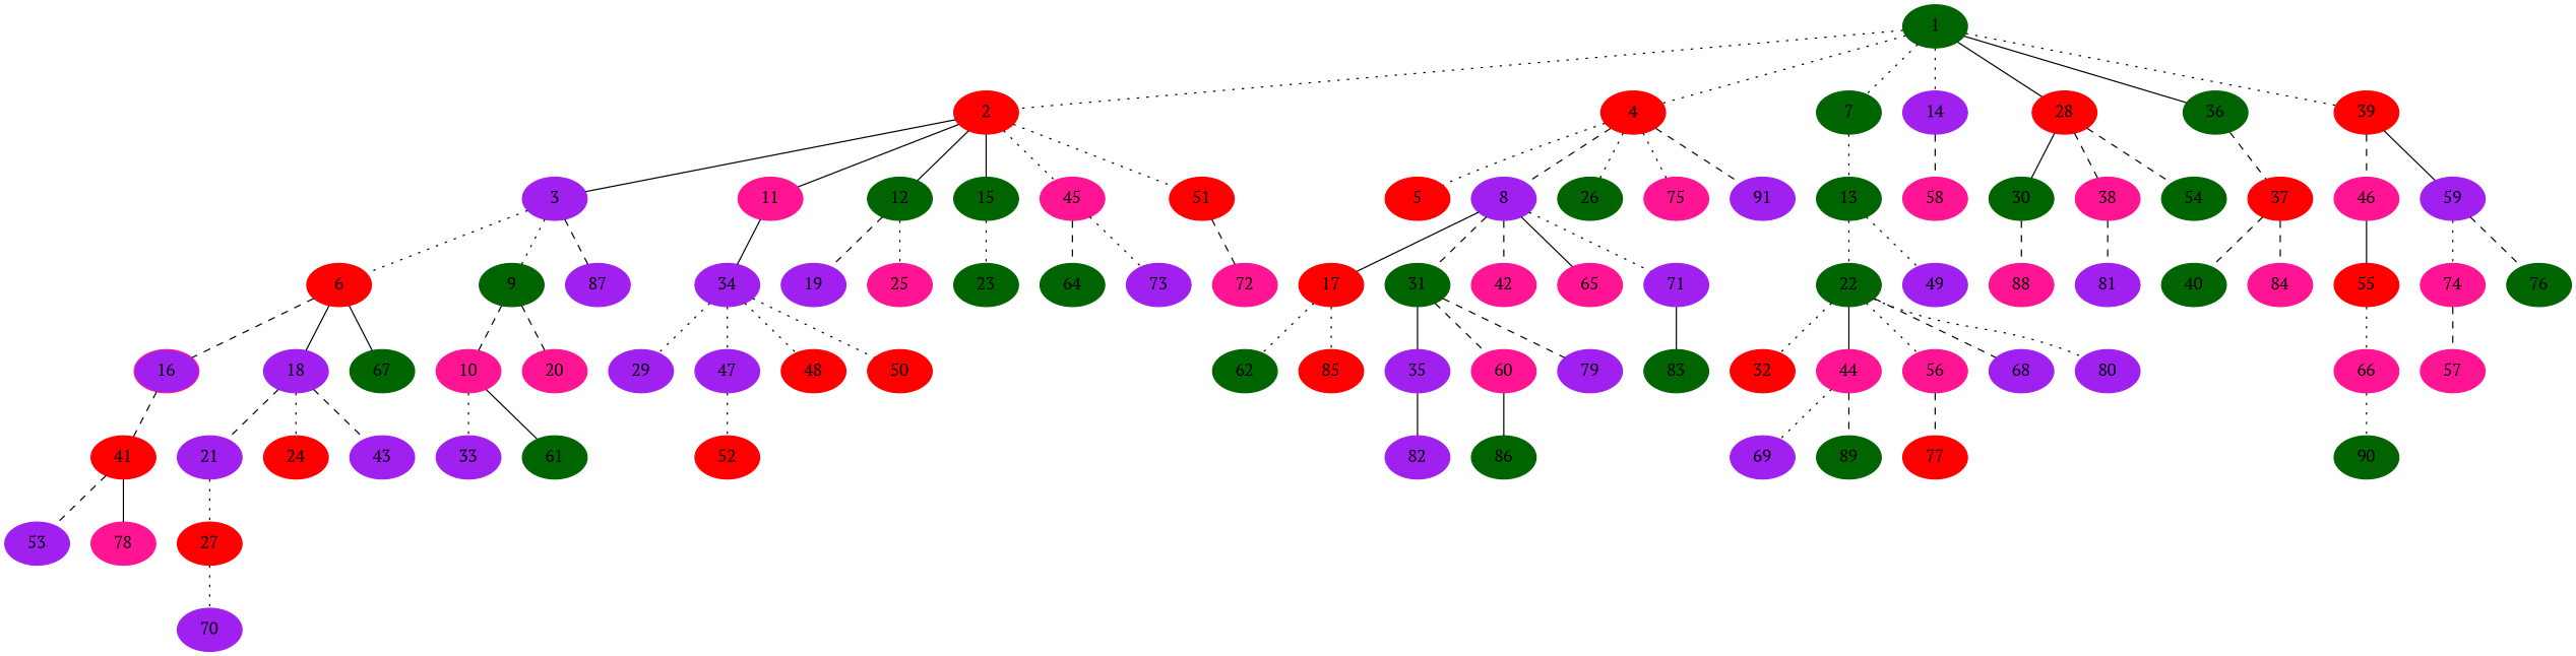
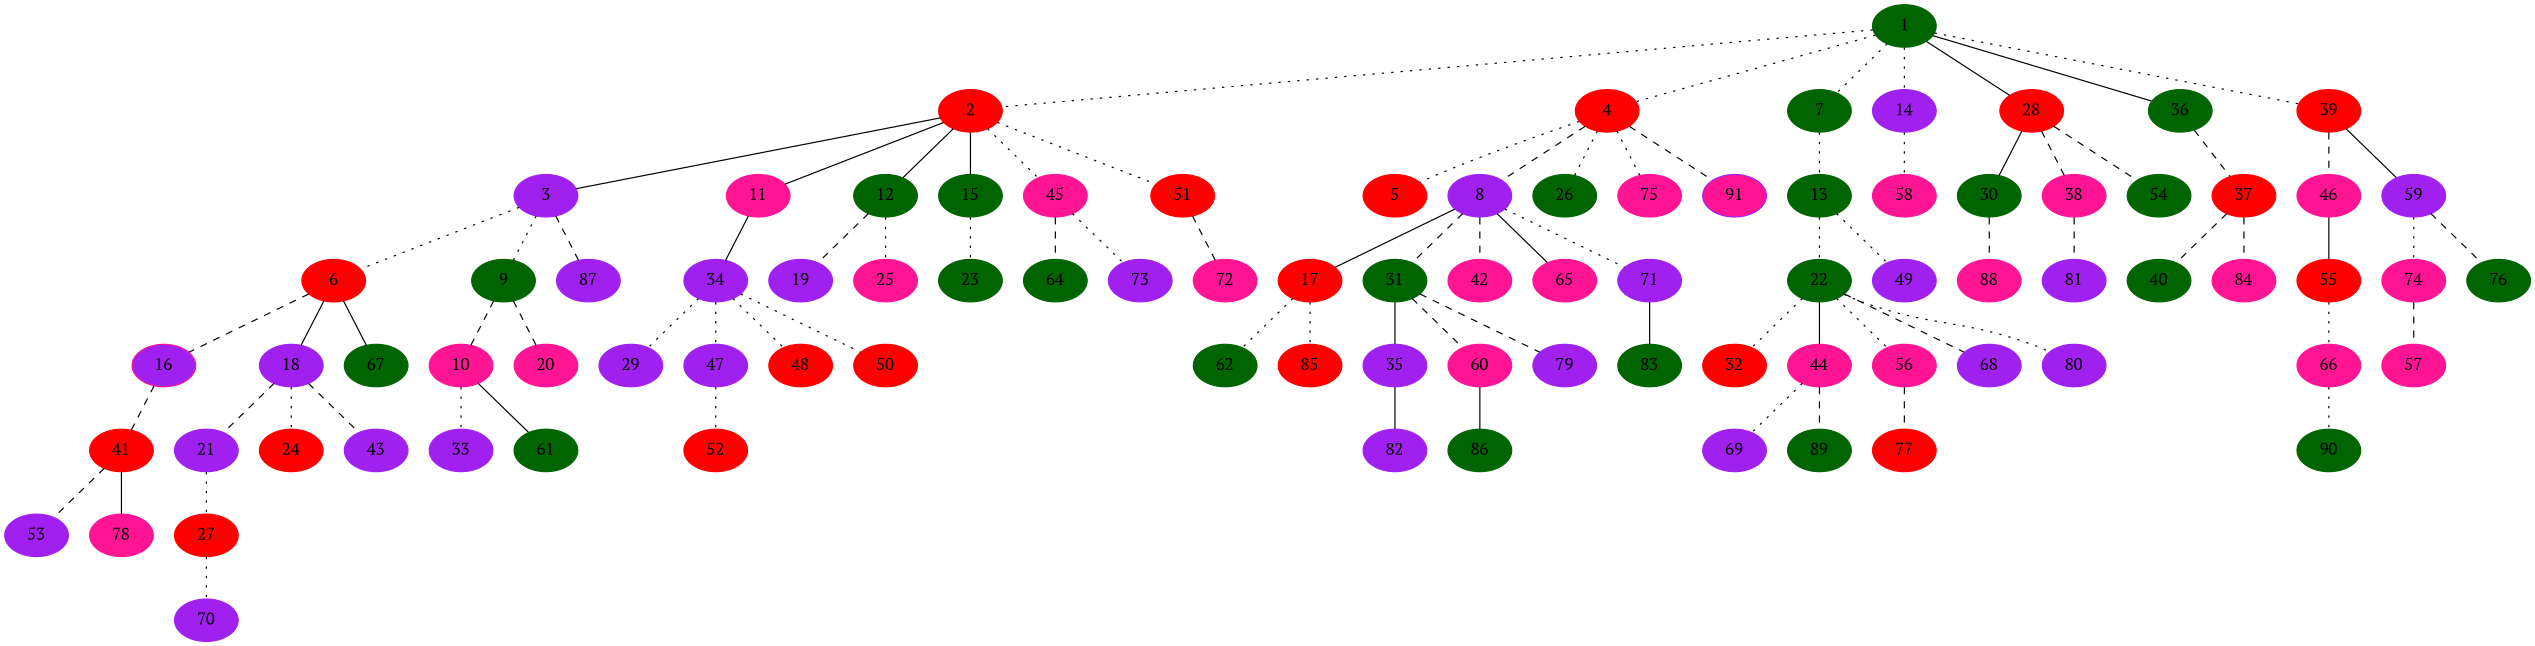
  graph {
    fontname="PT Serif"
    node [color=purple fontname="PT Serif" style=filled]
    edge [fontname="PT Serif" style=dotted]
    1 [color=darkgreen]
    2 [color=red]
    4 [color=red]
    7 [color=darkgreen]
    14
    28 [color=red]
    36 [color=darkgreen]
    39 [color=red]
    3
    11 [color=deeppink]
    12 [color=darkgreen]
    15 [color=darkgreen]
    45 [color=deeppink]
    51 [color=red]
    5 [color=red]
    8
    26 [color=darkgreen]
    75 [color=deeppink]
-   91
+   91 [fillcolor=deeppink]
    13 [color=darkgreen]
    58 [color=deeppink]
    30 [color=darkgreen]
    38 [color=deeppink]
    54 [color=darkgreen]
    37 [color=red]
    46 [color=deeppink]
    59
    6 [color=red]
    9 [color=darkgreen]
    87
    34
    19
    25 [color=deeppink]
    23 [color=darkgreen]
    64 [color=darkgreen]
    73
    72 [color=deeppink]
    16 [color=deeppink fillcolor=purple]
    18
    67 [color=darkgreen]
    10 [color=deeppink]
    20 [color=deeppink]
    17 [color=red]
    31 [color=darkgreen]
    42 [color=deeppink]
    65 [color=deeppink]
    71
    41 [color=red]
    21
    24 [color=red]
    43
    22 [color=darkgreen]
    49
    62 [color=darkgreen]
    85 [color=red]
    35
    60 [color=deeppink]
    79
    83 [color=darkgreen]
    33
    61 [color=darkgreen]
    29
    47
    48 [color=red]
    50 [color=red]
    32 [color=red]
    44 [color=deeppink]
    56 [color=deeppink]
    68
    80
    53
    78 [color=deeppink]
    27 [color=red]
    70
    69
    89 [color=darkgreen]
    77 [color=red]
    88 [color=deeppink]
    81
    82
    86 [color=darkgreen]
    52 [color=red]
    40 [color=darkgreen]
    84 [color=deeppink]
    55 [color=red]
    74 [color=deeppink]
    76 [color=darkgreen]
    66 [color=deeppink]
    57 [color=deeppink]
    90 [color=darkgreen]
    1 -- 2
    1 -- 4
    1 -- 7
    1 -- 14
    1 -- 28 [style=solid]
    1 -- 36 [style=solid]
    1 -- 39
    2 -- 3 [style=solid]
    2 -- 11 [style=solid]
    2 -- 12 [style=solid]
    2 -- 15 [style=solid]
    2 -- 45
    2 -- 51
    4 -- 5
    4 -- 8 [style=dashed]
    4 -- 26
    4 -- 75
    4 -- 91 [style=dashed]
    7 -- 13
-   14 -- 58 [style=dashed]
+   14 -- 58
    28 -- 30 [style=solid]
    28 -- 38 [style=dashed]
    28 -- 54 [style=dashed]
    36 -- 37 [style=dashed]
    39 -- 46 [style=dashed]
    39 -- 59 [style=solid]
    3 -- 6
    3 -- 9
    3 -- 87 [style=dashed]
    11 -- 34 [style=solid]
    12 -- 19 [style=dashed]
    12 -- 25
    15 -- 23
    45 -- 64 [style=dashed]
    45 -- 73
    51 -- 72 [style=dashed]
    8 -- 17 [style=solid]
    8 -- 31 [style=dashed]
    8 -- 42 [style=dashed]
    8 -- 65 [style=solid]
    8 -- 71
    13 -- 22
    13 -- 49
    30 -- 88 [style=dashed]
    38 -- 81 [style=dashed]
    37 -- 40 [style=dashed]
    37 -- 84 [style=dashed]
    46 -- 55 [style=solid]
    59 -- 74
    59 -- 76 [style=dashed]
    6 -- 16 [style=dashed]
    6 -- 18 [style=solid]
    6 -- 67 [style=solid]
    9 -- 10 [style=dashed]
    9 -- 20 [style=dashed]
    34 -- 29
    34 -- 47
    34 -- 48
    34 -- 50
    16 -- 41 [style=dashed]
    18 -- 21 [style=dashed]
    18 -- 24
    18 -- 43 [style=dashed]
    10 -- 33
    10 -- 61 [style=solid]
    17 -- 62
    17 -- 85
    31 -- 35 [style=solid]
    31 -- 60 [style=dashed]
    31 -- 79 [style=dashed]
    71 -- 83 [style=solid]
    41 -- 53 [style=dashed]
    41 -- 78 [style=solid]
    21 -- 27
    22 -- 32
    22 -- 44 [style=solid]
    22 -- 56
    22 -- 68 [style=dashed]
    22 -- 80
    35 -- 82 [style=solid]
    60 -- 86 [style=solid]
    47 -- 52
    44 -- 69
    44 -- 89 [style=dashed]
    56 -- 77 [style=dashed]
    27 -- 70
    55 -- 66
    74 -- 57 [style=dashed]
    66 -- 90
  }
